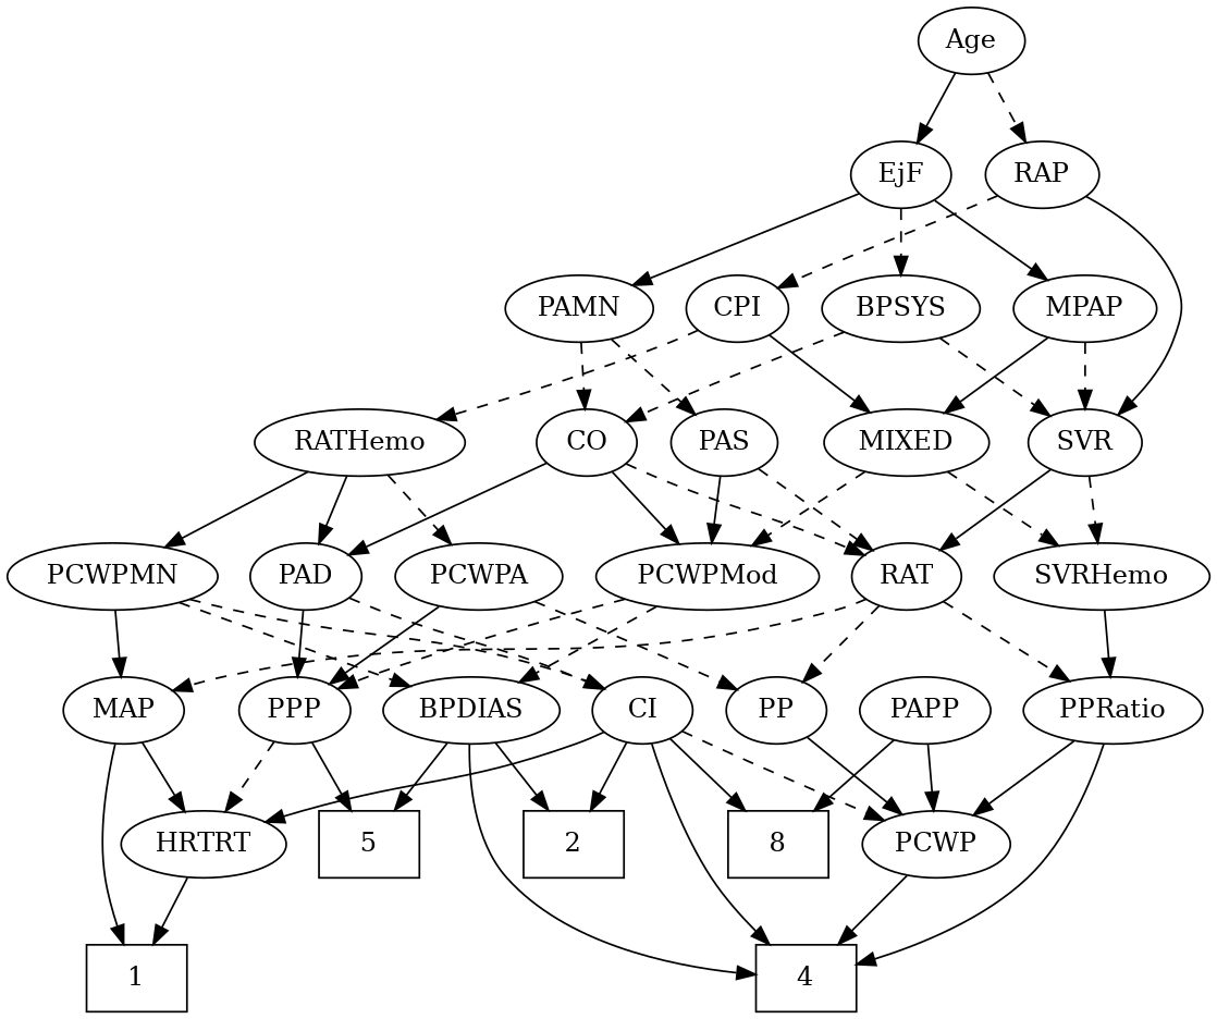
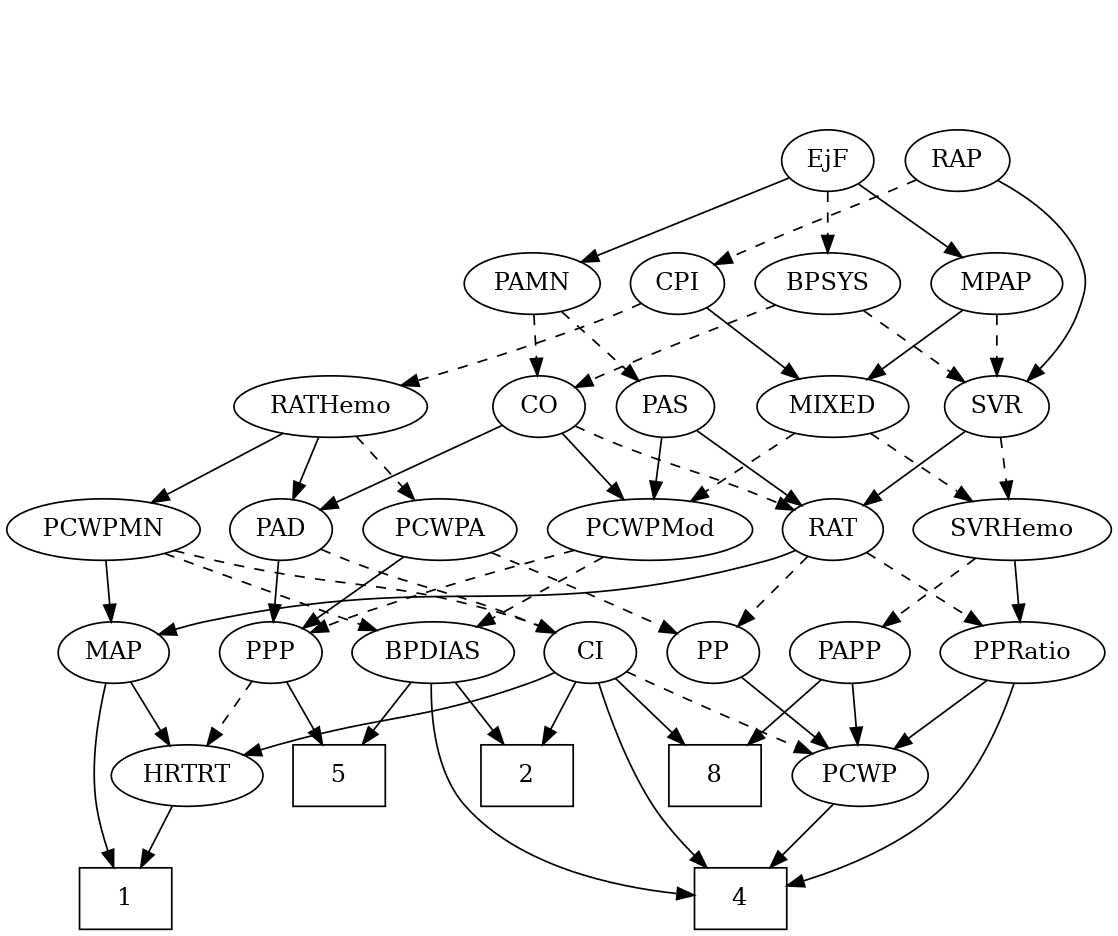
  strict digraph {
    edge [style=solid]
    1 [height=0.5 shape=box width=0.75]
    2 [height=0.5 shape=box width=0.75]
    n3 [height=0.5 label=8 shape=box width=0.75]
    4 [height=0.5 shape=box width=0.75]
    5 [height=0.5 shape=box width=0.75]
-   Age [height=0.5 width=0.75]
    EjF [height=0.5 width=0.75]
    RAP [height=0.5 width=0.77632]
    MPAP [height=0.5 width=0.97491]
    BPSYS [height=0.5 width=1.0471]
    PAMN [height=0.5 width=1.011]
    CPI [height=0.5 width=0.75]
    SVR [height=0.5 width=0.77632]
    MIXED [height=0.5 width=1.1193]
    CO [height=0.5 width=0.75]
    PAS [height=0.5 width=0.75]
    RATHemo [height=0.5 width=1.3721]
    PCWPMod [height=0.5 width=1.4443]
    SVRHemo [height=0.5 width=1.3902]
    RAT [height=0.5 width=0.75827]
    PAD [height=0.5 width=0.79437]
    PCWPA [height=0.5 width=1.1555]
    PCWPMN [height=0.5 width=1.3902]
    PPP [height=0.5 width=0.75]
    BPDIAS [height=0.5 width=1.1735]
    PPRatio [height=0.5 width=1.1013]
    PAPP [height=0.5 width=0.88464]
    HRTRT [height=0.5 width=1.1013]
    PCWP [height=0.5 width=0.97491]
    MAP [height=0.5 width=0.84854]
    PP [height=0.5 width=0.75]
    CI [height=0.5 width=0.75]
-   Age -> EjF
-   Age -> RAP [style=dashed]
    EjF -> MPAP
    EjF -> BPSYS [style=dashed]
    EjF -> PAMN
    RAP -> CPI [style=dashed]
    RAP -> SVR
    MPAP -> SVR [style=dashed]
    MPAP -> MIXED
    BPSYS -> SVR [style=dashed]
    BPSYS -> CO [style=dashed]
    PAMN -> CO [style=dashed]
    PAMN -> PAS [style=dashed]
    CPI -> MIXED
    CPI -> RATHemo [style=dashed]
    SVR -> SVRHemo [style=dashed]
    SVR -> RAT
    MIXED -> PCWPMod [style=dashed]
    MIXED -> SVRHemo [style=dashed]
    CO -> PCWPMod
    CO -> RAT [style=dashed]
    CO -> PAD
    PAS -> PCWPMod
-   PAS -> RAT [style=dashed]
+   PAS -> RAT
    RATHemo -> PAD
    RATHemo -> PCWPA [style=dashed]
    RATHemo -> PCWPMN
    PCWPMod -> PPP [style=dashed]
    PCWPMod -> BPDIAS [style=dashed]
    SVRHemo -> PPRatio
+   SVRHemo -> PAPP [style=dashed]
    RAT -> PPRatio [style=dashed]
-   RAT -> MAP [style=dashed]
+   RAT -> MAP
    RAT -> PP [style=dashed]
    PAD -> PPP
    PAD -> CI [style=dashed]
    PCWPA -> PPP
    PCWPA -> PP [style=dashed]
    PCWPMN -> BPDIAS [style=dashed]
    PCWPMN -> MAP
    PCWPMN -> CI [style=dashed]
    PPP -> 5
    PPP -> HRTRT [style=dashed]
    BPDIAS -> 2
    BPDIAS -> 4
    BPDIAS -> 5
    PPRatio -> 4
    PPRatio -> PCWP
    PAPP -> n3
    PAPP -> PCWP
    HRTRT -> 1
    PCWP -> 4
    MAP -> 1
    MAP -> HRTRT
    PP -> PCWP
    CI -> 2
    CI -> n3
    CI -> 4
    CI -> HRTRT
    CI -> PCWP [style=dashed]
  }
